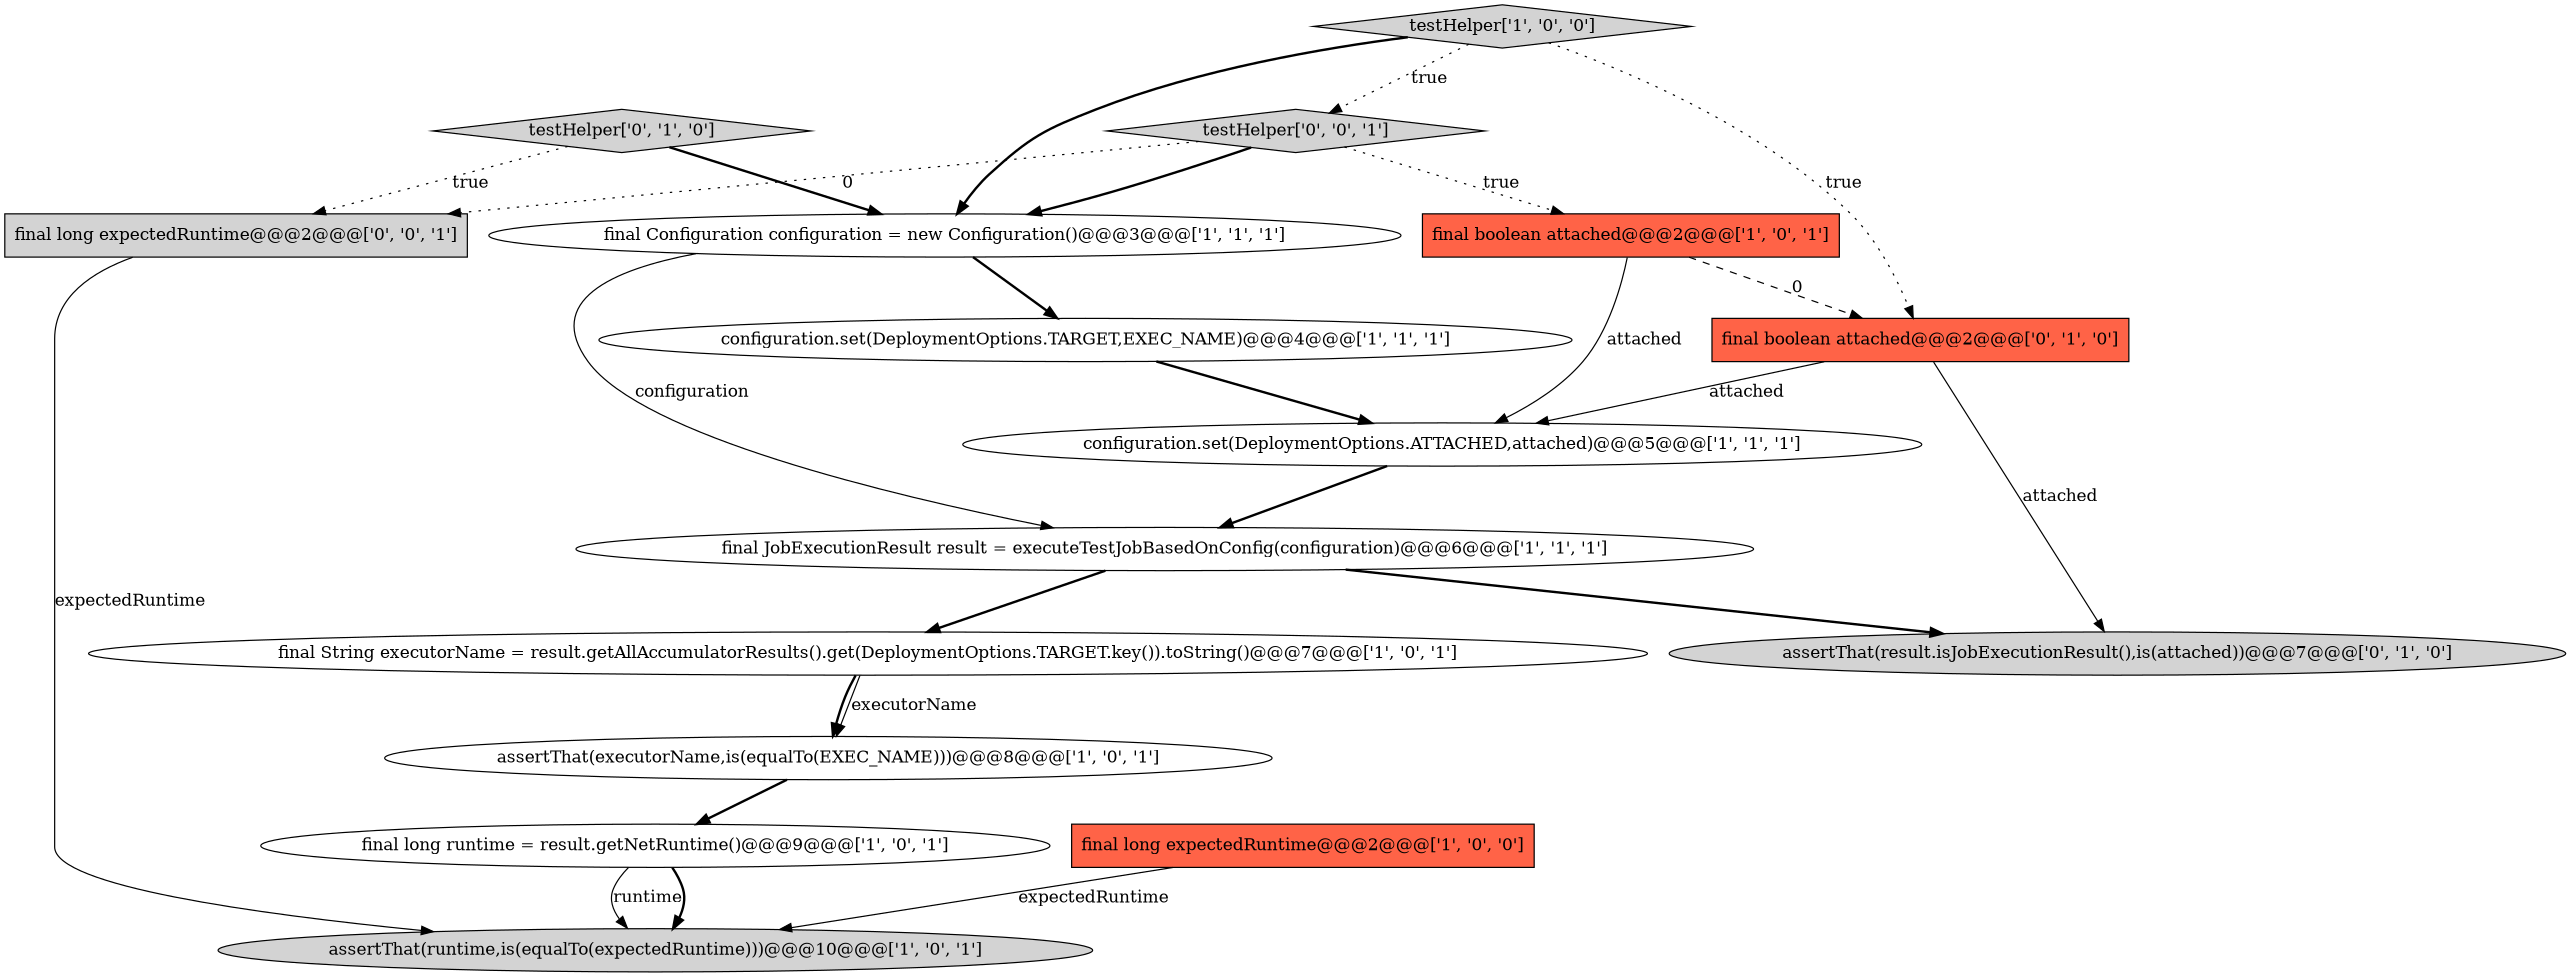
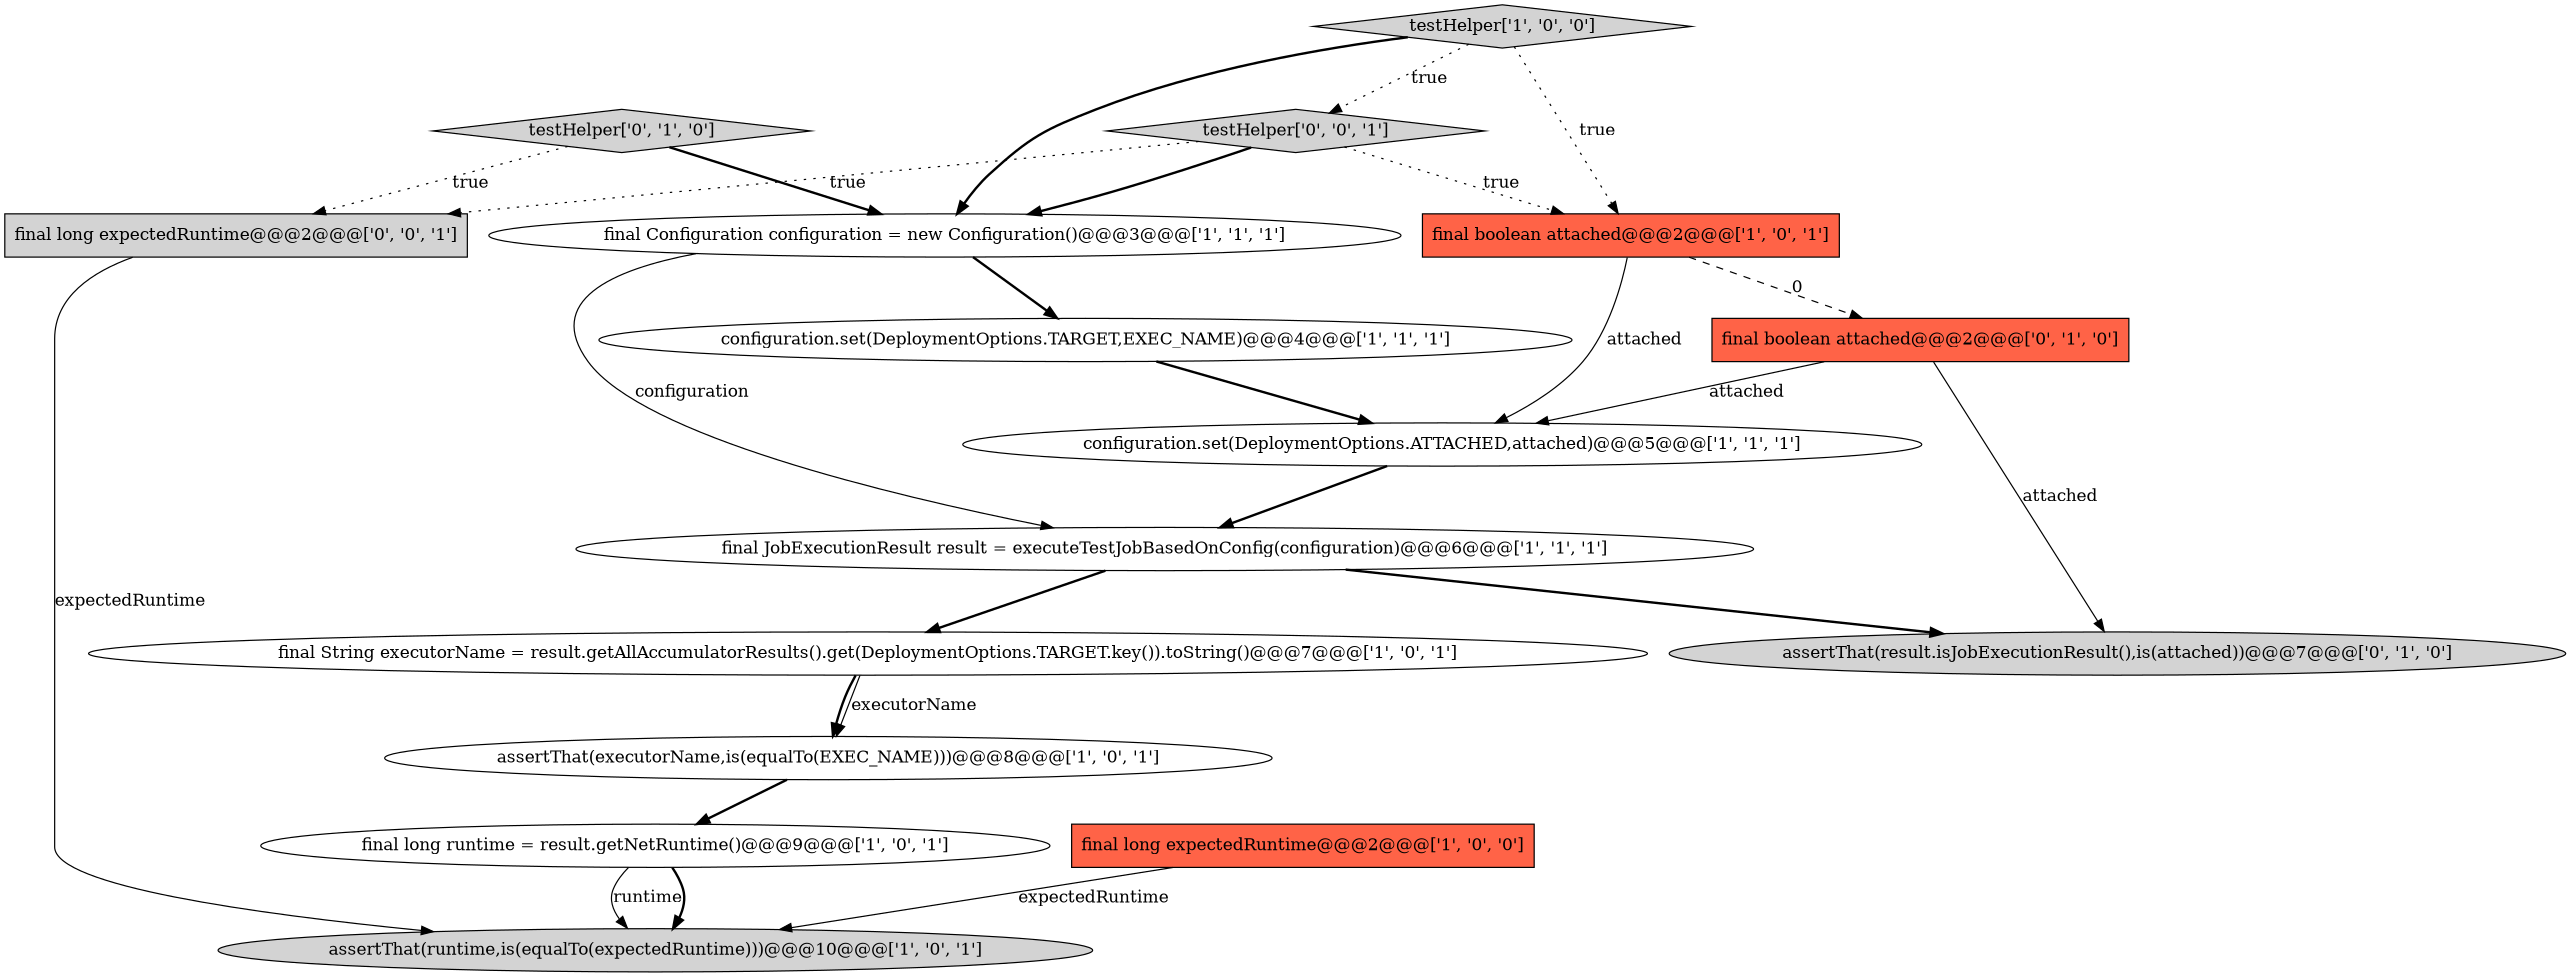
  digraph {
    node [fillcolor=white shape=ellipse style=filled]
    edge [style=bold]
    n1 [fillcolor=lightgray label="final long expectedRuntime@@@2@@@['0', '0', '1']" shape=box]
    n2 [fillcolor=lightgray label="assertThat(runtime,is(equalTo(expectedRuntime)))@@@10@@@['1', '0', '1']"]
    n3 [label="final Configuration configuration = new Configuration()@@@3@@@['1', '1', '1']"]
    n4 [label="final JobExecutionResult result = executeTestJobBasedOnConfig(configuration)@@@6@@@['1', '1', '1']"]
    n5 [label="configuration.set(DeploymentOptions.TARGET,EXEC_NAME)@@@4@@@['1', '1', '1']"]
    n6 [label="final String executorName = result.getAllAccumulatorResults().get(DeploymentOptions.TARGET.key()).toString()@@@7@@@['1', '0', '1']"]
    n7 [fillcolor=lightgray label="assertThat(result.isJobExecutionResult(),is(attached))@@@7@@@['0', '1', '0']"]
    n8 [label="configuration.set(DeploymentOptions.ATTACHED,attached)@@@5@@@['1', '1', '1']"]
    n9 [fillcolor=lightgray label="testHelper['0', '1', '0']" shape=diamond]
    n10 [fillcolor=tomato label="final boolean attached@@@2@@@['0', '1', '0']" shape=box]
    n11 [label="assertThat(executorName,is(equalTo(EXEC_NAME)))@@@8@@@['1', '0', '1']"]
    n12 [label="final long runtime = result.getNetRuntime()@@@9@@@['1', '0', '1']"]
    n13 [fillcolor=tomato label="final long expectedRuntime@@@2@@@['1', '0', '0']" shape=box]
    n14 [fillcolor=lightgray label="testHelper['1', '0', '0']" shape=diamond]
    n15 [fillcolor=tomato label="final boolean attached@@@2@@@['1', '0', '1']" shape=box]
    n16 [fillcolor=lightgray label="testHelper['0', '0', '1']" shape=diamond]
    n1 -> n2 [label=expectedRuntime style=solid]
    n3 -> n4 [label=configuration style=solid]
    n3 -> n5
    n4 -> n6
    n4 -> n7
    n5 -> n8
    n6 -> n11
    n6 -> n11 [label=executorName style=solid]
    n8 -> n4
    n9 -> n1 [label=true style=dotted]
    n9 -> n3
    n10 -> n7 [label=attached style=solid]
    n10 -> n8 [label=attached style=solid]
    n11 -> n12
    n12 -> n2 [label=runtime style=solid]
    n12 -> n2
    n13 -> n2 [label=expectedRuntime style=solid]
    n14 -> n3
-   n14 -> n10 [label=true style=dotted]
+   n14 -> n15 [label=true style=dotted]
    n14 -> n16 [label=true style=dotted]
    n15 -> n8 [label=attached style=solid]
    n15 -> n10 [label=0 style=dashed]
-   n16 -> n1 [label=0 style=dotted]
+   n16 -> n1 [label=true style=dotted]
    n16 -> n3
    n16 -> n15 [label=true style=dotted]
  }
